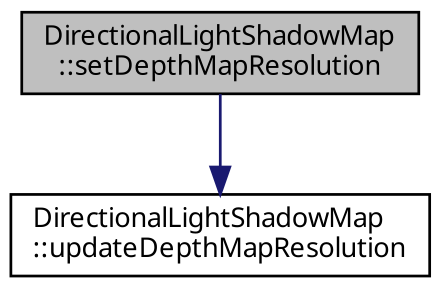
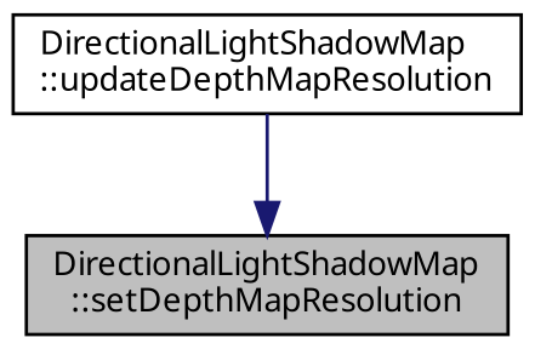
  digraph {
    rankdir=TB
    fontname="Noto Sans"
    node [color=black fontname="Noto Sans" fontsize=10 shape=record style=filled]
    n1 [fillcolor=grey75 fontcolor=black height=0.2 label="DirectionalLightShadowMap\l::setDepthMapResolution" width=0.4]
    n2 [fillcolor=white height=0.2 label="DirectionalLightShadowMap\l::updateDepthMapResolution" width=0.4]
-   n1 -> n2 [color=midnightblue fontname="Noto Sans" fontsize=10 labelfontname=Helvetica labelfontsize=10 style=solid]
+   n2 -> n1 [color=midnightblue fontname="Noto Sans" fontsize=10 labelfontname=Helvetica labelfontsize=10 style=solid]
  }
